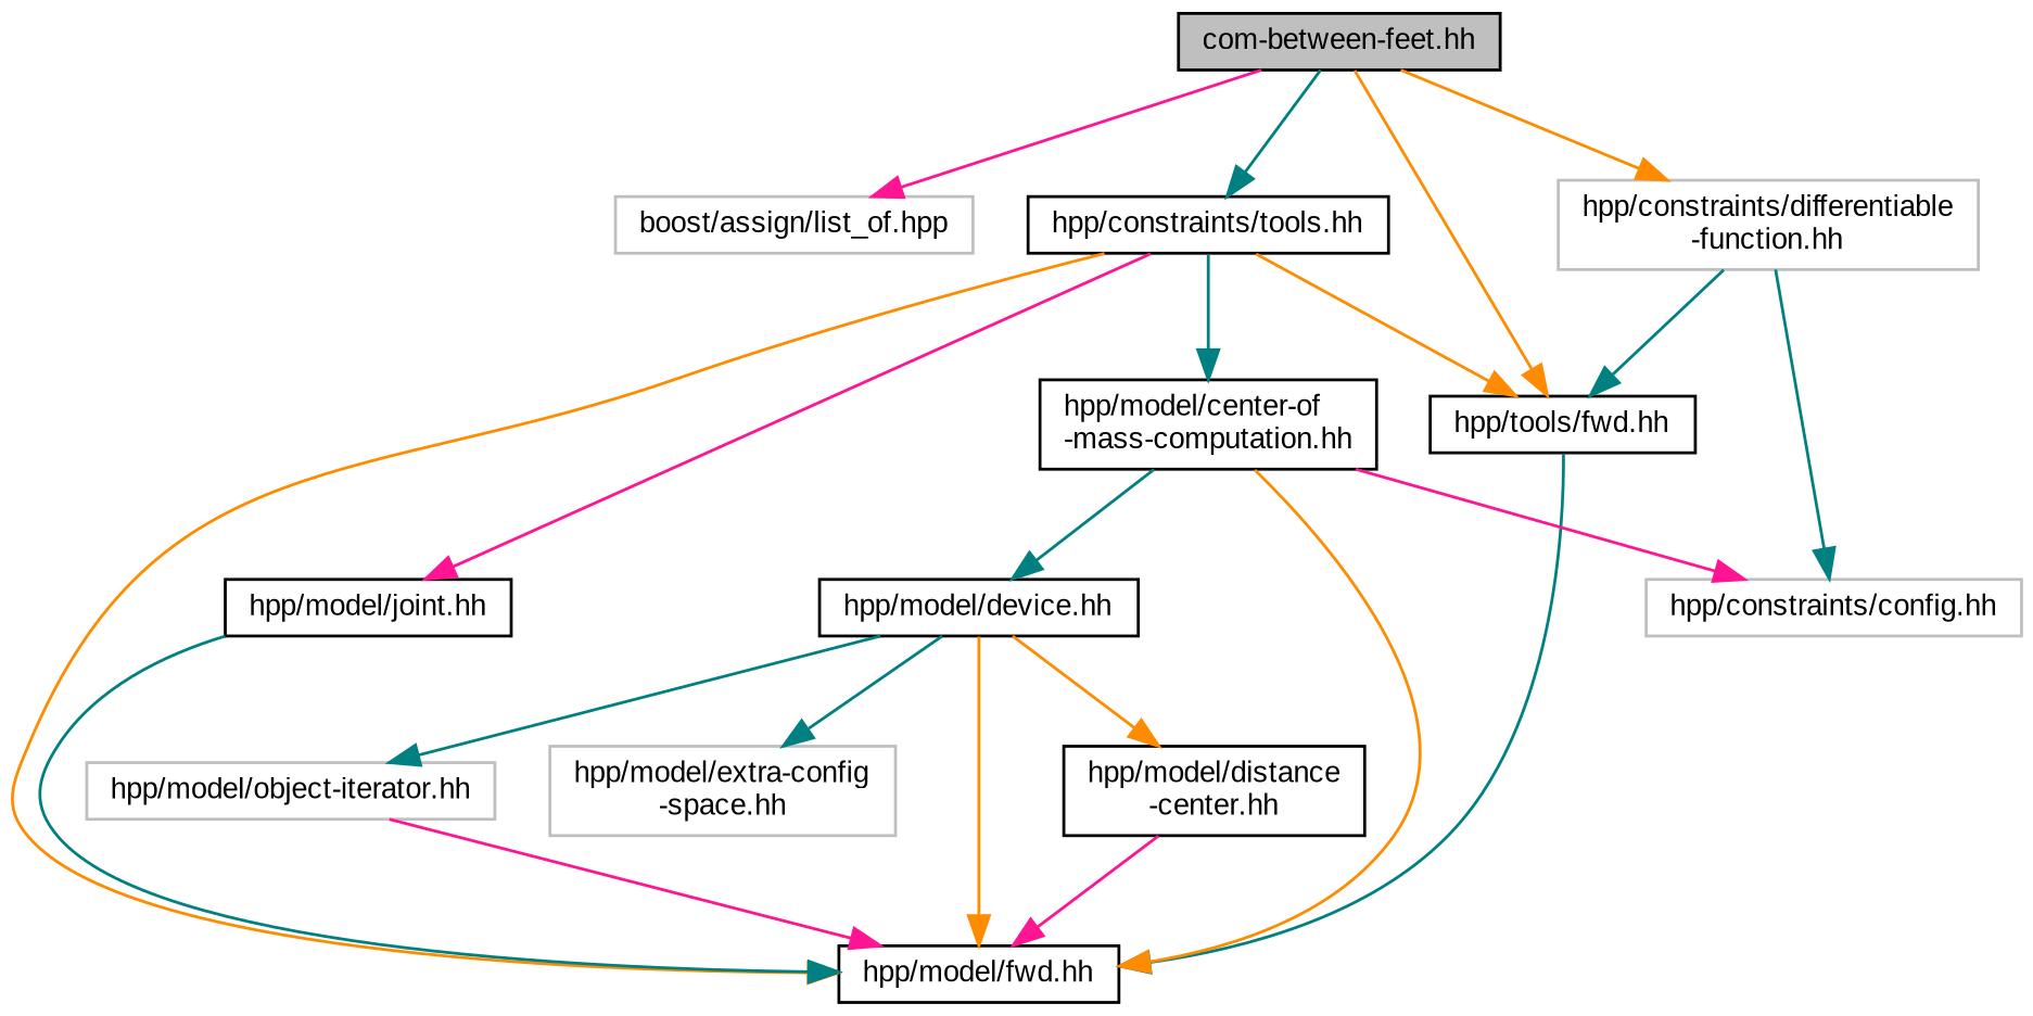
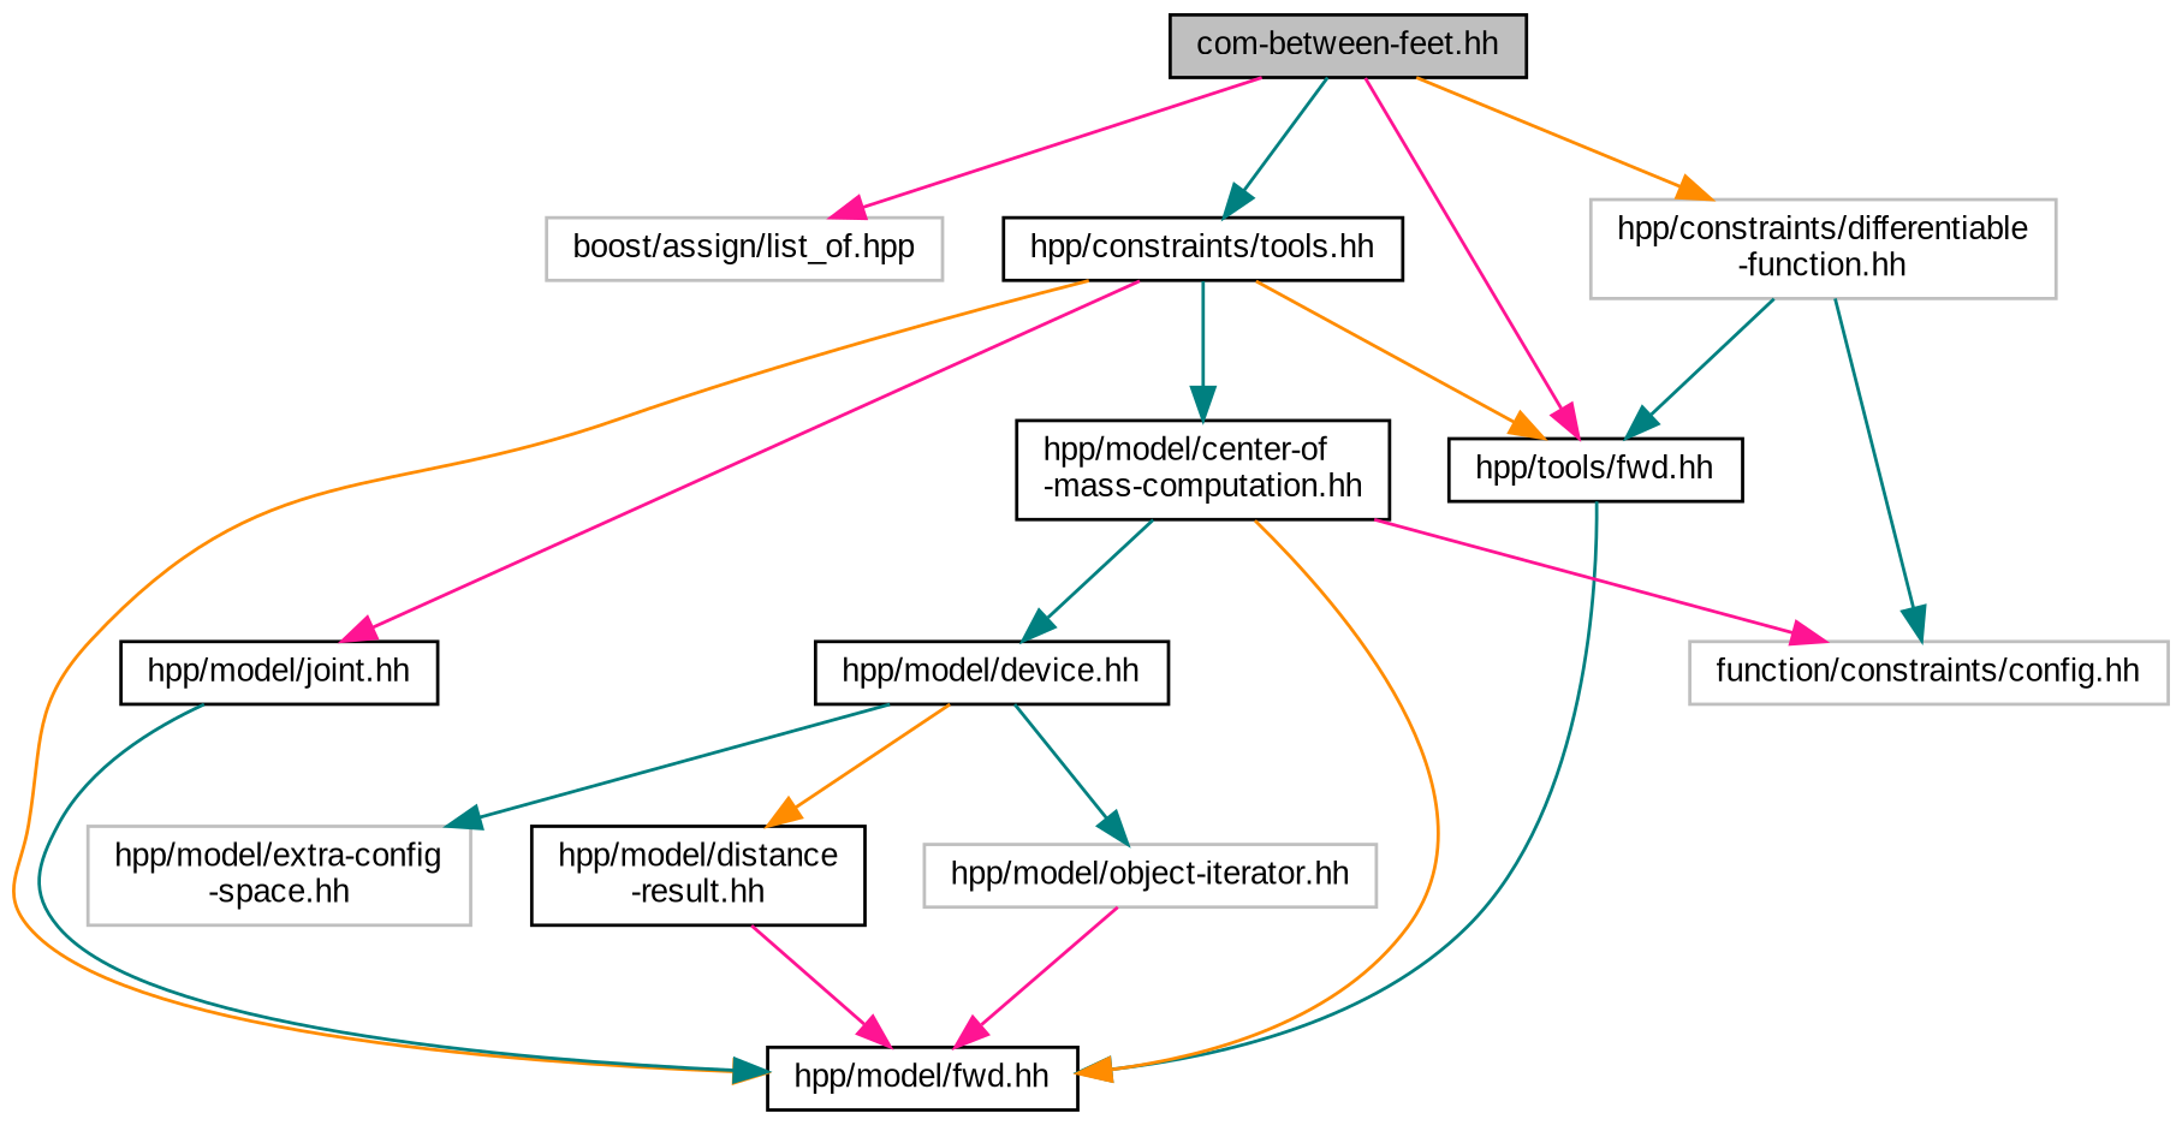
  digraph {
    fontname="Liberation Sans"
    node [color=black fillcolor=white fontname="Liberation Sans" fontsize=10 shape=record style=filled]
    edge [color=teal fontname="Liberation Sans" fontsize=10 labelfontname=FreeSans labelfontsize=10 style=solid]
    n1 [fillcolor=grey75 fontcolor=black height=0.2 label="com-between-feet.hh" width=0.4]
    n2 [color=grey75 height=0.2 label="boost/assign/list_of.hpp" width=0.4]
    n3 [color=grey75 height=0.2 label="hpp/constraints/differentiable\l-function.hh" width=0.4]
    n4 [height=0.2 label="hpp/tools/fwd.hh" width=0.4]
    n5 [height=0.2 label="hpp/constraints/tools.hh" width=0.4]
-   n6 [color=grey75 height=0.2 label="hpp/constraints/config.hh" width=0.4]
+   n6 [color=grey75 height=0.2 label="function/constraints/config.hh" width=0.4]
    n7 [height=0.2 label="hpp/model/fwd.hh" width=0.4]
    n8 [height=0.2 label="hpp/model/joint.hh" width=0.4]
    n9 [height=0.2 label="hpp/model/center-of\l-mass-computation.hh" width=0.4]
    n10 [height=0.2 label="hpp/model/device.hh" width=0.4]
-   n11 [height=0.2 label="hpp/model/distance\l-center.hh" width=0.4]
+   n11 [height=0.2 label="hpp/model/distance\l-result.hh" width=0.4]
    n12 [color=grey75 height=0.2 label="hpp/model/extra-config\l-space.hh" width=0.4]
    n13 [color=grey75 height=0.2 label="hpp/model/object-iterator.hh" width=0.4]
    n1 -> n2 [color=deeppink]
    n1 -> n3 [color=darkorange]
-   n1 -> n4 [color=darkorange]
+   n1 -> n4 [color=deeppink]
    n1 -> n5
    n3 -> n4
    n3 -> n6
    n4 -> n7
    n5 -> n4 [color=darkorange]
    n5 -> n7 [color=darkorange]
    n5 -> n8 [color=deeppink]
    n5 -> n9
    n8 -> n7
    n9 -> n6 [color=deeppink]
    n9 -> n7 [color=darkorange]
    n9 -> n10
-   n10 -> n7 [color=darkorange]
    n10 -> n11 [color=darkorange]
    n10 -> n12
    n10 -> n13
    n11 -> n7 [color=deeppink]
    n13 -> n7 [color=deeppink]
  }
